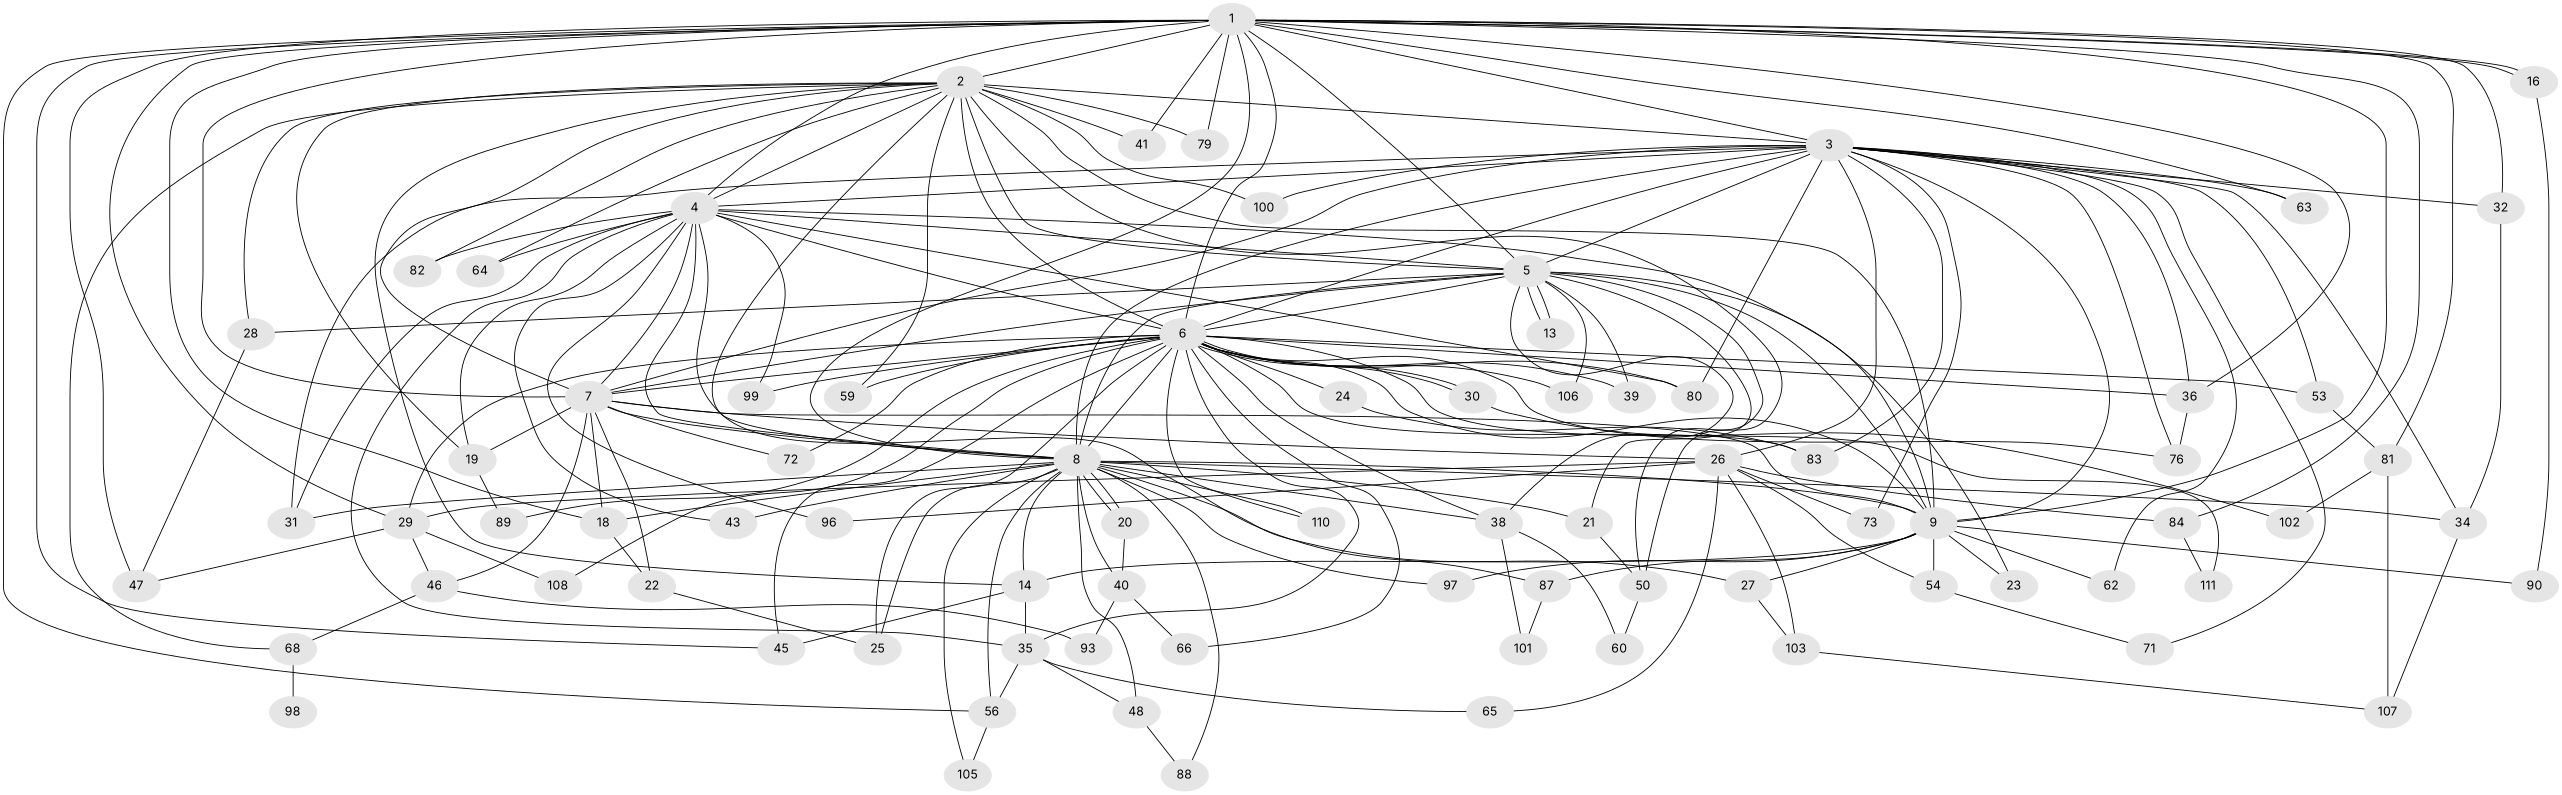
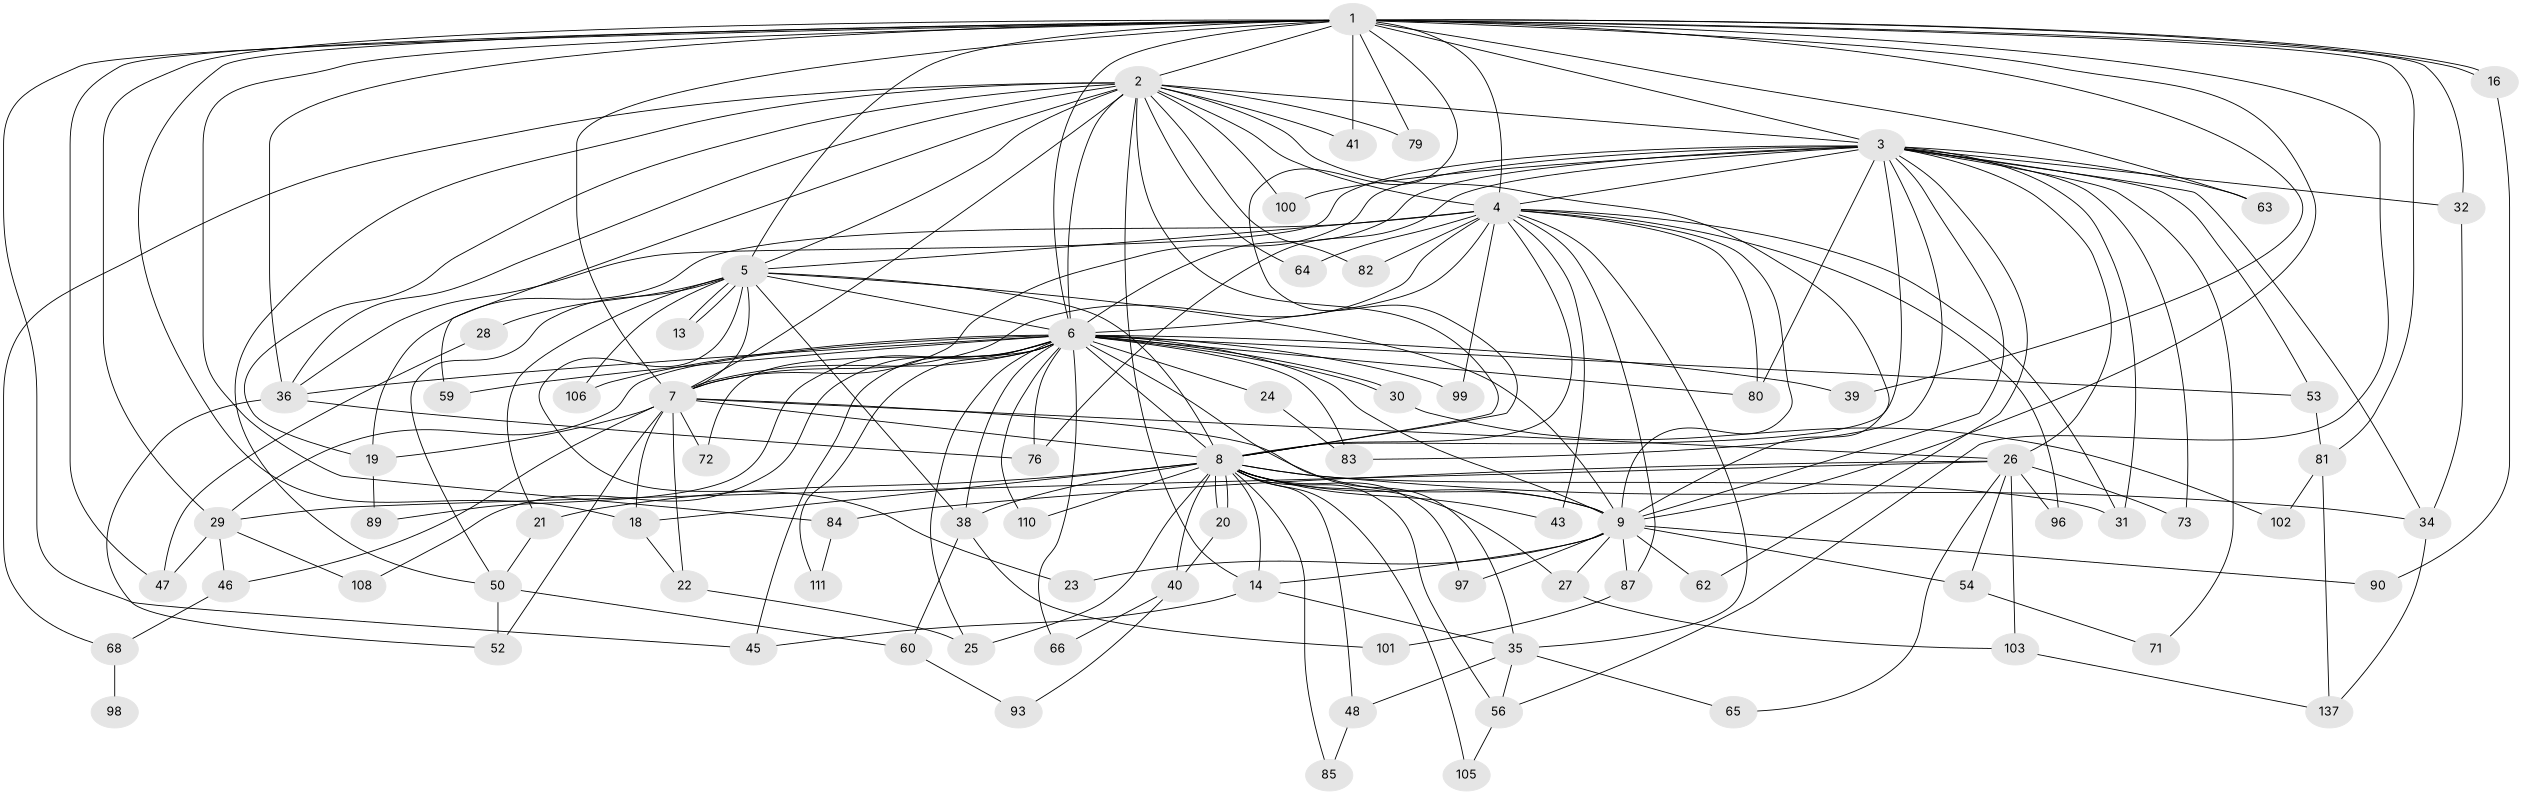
  graph {
    fontname=Inter
    node [color=gray90 fontname=Inter style=filled]
    edge [fontname=Inter]
    1 [super="+17"]
    2 [super="+78"]
    3 [super="+69"]
    4 [super="+74"]
    5
    6 [super="+10"]
    7 [super="+11"]
    8 [super="+12"]
    9 [super="+15"]
    16
    18 [super="+33"]
    29 [super="+75"]
    32
    36 [super="+49"]
    39
    41
    45 [super="+70"]
    47 [super="+51"]
    56 [super="+58"]
    63
    79
    81
    84
    14 [super="+77"]
    19 [super="+37"]
    28
    50 [super="+104"]
    59
    64
    68
    82
    100
    26 [super="+57"]
    31 [super="+44"]
    34 [super="+88"]
    53
    62
    71
    73
    76 [super="+92"]
    80 [super="+95"]
    83 [super="+94"]
    35 [super="+55"]
    43
    87
    96
    99
    13
    21
    23
    38 [super="+91"]
    106
    24
    25 [super="+61"]
    30
    66
    72
    89
    108
    110
    111
    22
    46
+   52 [super="+86"]
    20
    27
    40 [super="+112"]
    48
-   85 [label=88]
+   85
    97
    105
    54
    90
    102
-   107 [super="+109"]
+   107 [super="+109" label=137]
    60
    98
    65
    103
    101
    93
    1 -- 2 [weight=2]
    1 -- 3
    1 -- 4 [weight=2]
    1 -- 5
    1 -- 6 [weight=2]
    1 -- 7 [weight=2]
    1 -- 8
    1 -- 9
    1 -- 16
    1 -- 16
    1 -- 18
    1 -- 29
    1 -- 32
    1 -- 36
-   5 -- 39
+   1 -- 39
    1 -- 41
    1 -- 45
    1 -- 47
    1 -- 56
    1 -- 63
    1 -- 79
    1 -- 81
    1 -- 84
    2 -- 3
    2 -- 4
    2 -- 5
    2 -- 6 [weight=2]
    2 -- 7
    2 -- 8
    2 -- 9
    2 -- 41
    2 -- 79
    2 -- 14
    2 -- 19
-   2 -- 28
+   2 -- 36
    2 -- 50
    2 -- 59
    2 -- 64
    2 -- 68
    2 -- 82
    2 -- 100
    3 -- 4
-   3 -- 5
    3 -- 6 [weight=2]
    3 -- 7
    3 -- 8 [weight=2]
    3 -- 9
    3 -- 32
    3 -- 36
    3 -- 63
    3 -- 100
    3 -- 26
    3 -- 31
    3 -- 34
    3 -- 53
    3 -- 62
    3 -- 71
    3 -- 73
    3 -- 76
    3 -- 80
    3 -- 83
    4 -- 5
    4 -- 6 [weight=2]
    4 -- 7 [weight=2]
    4 -- 8
    4 -- 9
    4 -- 19
    4 -- 64
    4 -- 82
    4 -- 31
    4 -- 80
    4 -- 35
    4 -- 43
    4 -- 87
    4 -- 96
    4 -- 99
    5 -- 6 [weight=2]
    5 -- 7
    5 -- 8
    5 -- 9
    5 -- 28
    5 -- 50
    5 -- 13
    5 -- 13
    5 -- 21
    5 -- 23
    5 -- 38
    5 -- 106
    6 -- 7 [weight=2]
    6 -- 8 [weight=2]
    6 -- 9 [weight=2]
    6 -- 29
    6 -- 36
    6 -- 39
    6 -- 45
    6 -- 59
    6 -- 53
    6 -- 76
    6 -- 80
    6 -- 83
    6 -- 35
    6 -- 99
    6 -- 38
    6 -- 106
    6 -- 24 [weight=2]
    6 -- 25
    6 -- 30
    6 -- 30
    6 -- 66
    6 -- 72
    6 -- 89
    6 -- 108
    6 -- 110
    6 -- 111
    7 -- 8 [weight=2]
    7 -- 9
    7 -- 18
    7 -- 19
    7 -- 26
    7 -- 72
    7 -- 22
    7 -- 46
+   7 -- 52
    8 -- 9
    8 -- 18
    8 -- 56
    8 -- 14
    8 -- 31
    8 -- 34
    8 -- 43
    8 -- 21
    8 -- 38
    8 -- 25
    8 -- 110
    8 -- 20
    8 -- 20
    8 -- 27
    8 -- 40 [weight=2]
    8 -- 48
    8 -- 85
    8 -- 97
    8 -- 105
    9 -- 14 [weight=2]
    9 -- 62
    9 -- 87
    9 -- 23
    9 -- 27
    9 -- 97
    9 -- 54
    9 -- 90
    16 -- 90
    18 -- 22
    29 -- 47
    29 -- 108
    29 -- 46
    32 -- 34
    36 -- 76
+   36 -- 52
    56 -- 105
    81 -- 102
    81 -- 107
    84 -- 111
    14 -- 45
    14 -- 35
    19 -- 89
    28 -- 47
+   50 -- 52
    50 -- 60
    68 -- 98
    26 -- 29
    26 -- 84
    26 -- 73
    26 -- 96
    26 -- 54
    26 -- 65
    26 -- 103
    34 -- 107
    53 -- 81
    35 -- 56
    35 -- 48
    35 -- 65
    87 -- 101
    21 -- 50
    38 -- 60
    38 -- 101
    24 -- 83
    30 -- 102
    22 -- 25
    46 -- 68
    20 -- 40
    27 -- 103
    40 -- 66
    40 -- 93
    48 -- 85
    54 -- 71
-   46 -- 93
+   60 -- 93
    103 -- 107
  }
